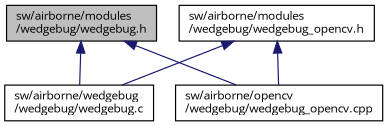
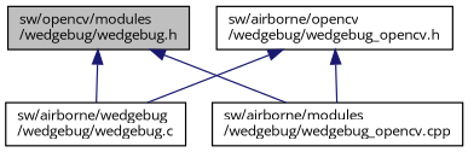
  digraph {
    fontname="Open Sans"
    node [color=black fillcolor=white fontname="Open Sans" fontsize=10 shape=record style=filled]
    edge [color=midnightblue dir=back fontname="Open Sans" fontsize=10 labelfontname=FreeSans labelfontsize=10 style=solid]
-   n1 [fillcolor=grey75 fontcolor=black height=0.2 label="sw/airborne/modules\l/wedgebug/wedgebug.h" width=0.4]
+   n1 [fillcolor=grey75 fontcolor=black height=0.2 label="sw/opencv/modules\l/wedgebug/wedgebug.h" width=0.4]
    n2 [height=0.2 label="sw/airborne/wedgebug\l/wedgebug/wedgebug.c" width=0.4]
-   n3 [height=0.2 label="sw/airborne/opencv\l/wedgebug/wedgebug_opencv.cpp" width=0.4]
-   n4 [height=0.2 label="sw/airborne/modules\l/wedgebug/wedgebug_opencv.h" width=0.4]
+   n3 [height=0.2 label="sw/airborne/modules\l/wedgebug/wedgebug_opencv.cpp" width=0.4]
+   n4 [height=0.2 label="sw/airborne/opencv\l/wedgebug/wedgebug_opencv.h" width=0.4]
    n1 -> n2
    n1 -> n3
    n4 -> n2
    n4 -> n3
  }
